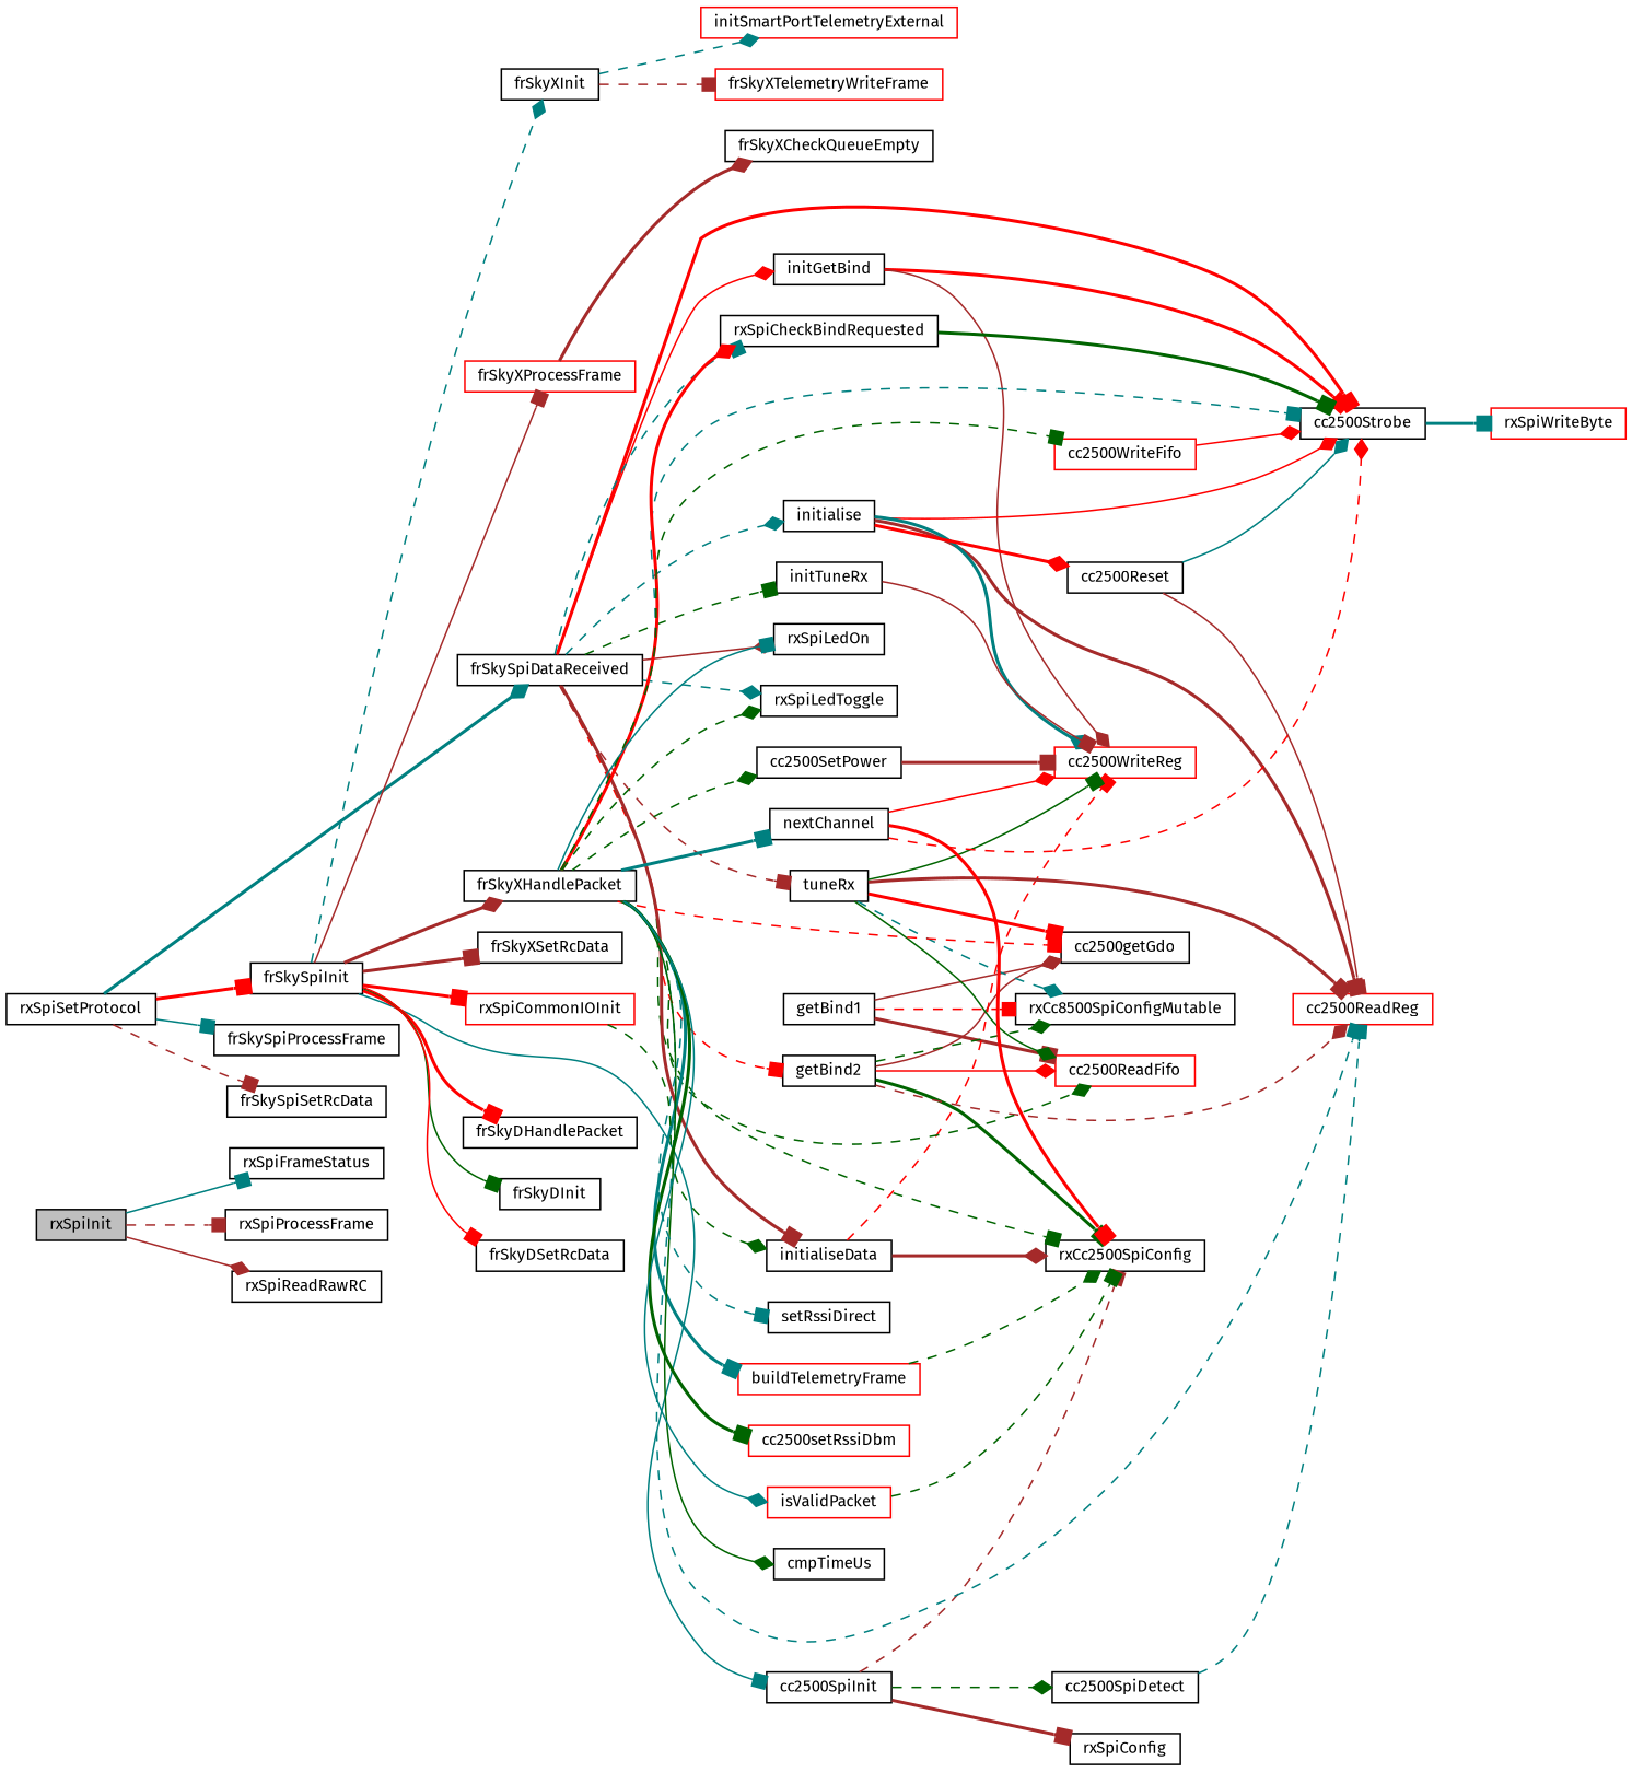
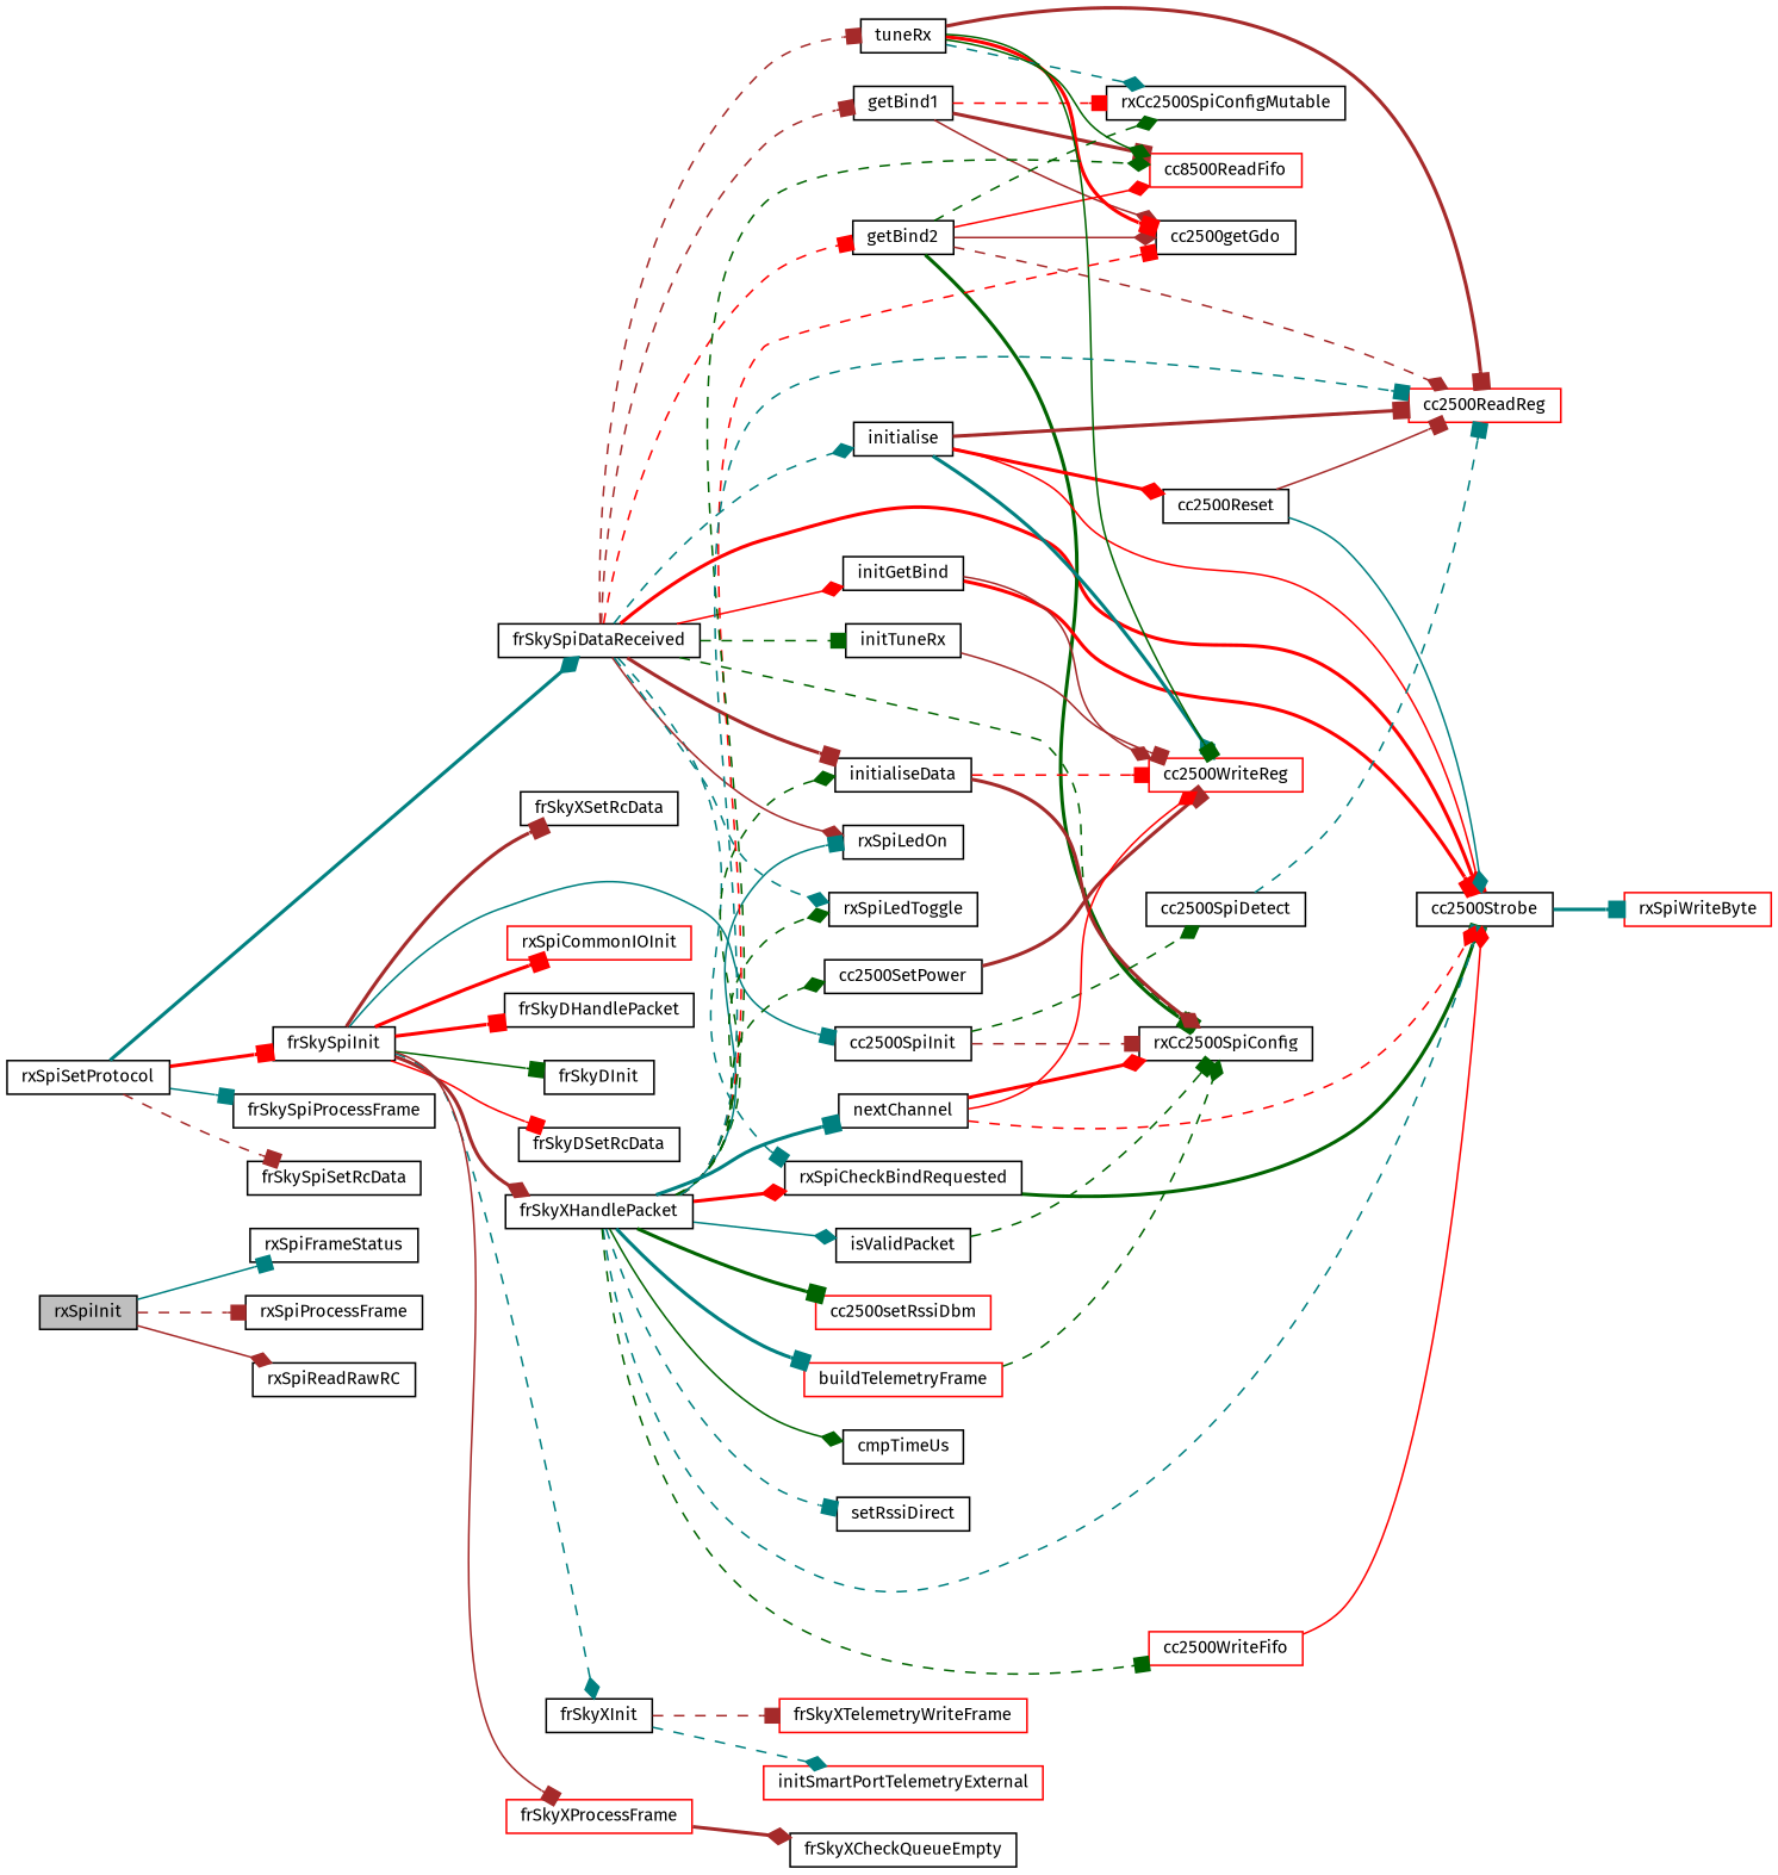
  digraph {
    fontname="Fira Sans"
    rankdir=LR
    node [color=black fillcolor=white fontname="Fira Sans" fontsize=10 shape=record style=filled]
    edge [arrowhead=box color=brown fontname="Fira Sans" fontsize=10 labelfontname=FreeSans labelfontsize=10 style=dashed]
    n1 [fillcolor=grey75 fontcolor=black height=0.2 label=rxSpiInit width=0.4]
    n2 [height=0.2 label=rxSpiFrameStatus width=0.4]
    n3 [height=0.2 label=rxSpiProcessFrame width=0.4]
    n4 [height=0.2 label=rxSpiReadRawRC width=0.4]
    n5 [height=0.2 label=rxSpiSetProtocol width=0.4]
    n6 [height=0.2 label=frSkySpiDataReceived width=0.4]
    n7 [height=0.2 label=frSkySpiInit width=0.4]
    n8 [height=0.2 label=frSkySpiProcessFrame width=0.4]
    n9 [height=0.2 label=frSkySpiSetRcData width=0.4]
    n10 [height=0.2 label=cc2500Strobe width=0.4]
    n11 [height=0.2 label=getBind1 width=0.4]
    n12 [height=0.2 label=getBind2 width=0.4]
    n13 [height=0.2 label=rxCc2500SpiConfig width=0.4]
    n14 [height=0.2 label=initGetBind width=0.4]
    n15 [height=0.2 label=initialise width=0.4]
    n16 [height=0.2 label=initialiseData width=0.4]
    n17 [height=0.2 label=initTuneRx width=0.4]
    n18 [height=0.2 label=rxSpiCheckBindRequested width=0.4]
    n19 [height=0.2 label=rxSpiLedOn width=0.4]
    n20 [height=0.2 label=rxSpiLedToggle width=0.4]
    n21 [height=0.2 label=tuneRx width=0.4]
    n22 [height=0.2 label=cc2500SpiInit width=0.4]
    n23 [height=0.2 label=frSkyDHandlePacket width=0.4]
    n24 [height=0.2 label=frSkyDInit width=0.4]
    n25 [height=0.2 label=frSkyDSetRcData width=0.4]
    n26 [height=0.2 label=frSkyXHandlePacket width=0.4]
    n27 [height=0.2 label=frSkyXInit width=0.4]
    n28 [color=red height=0.2 label=frSkyXProcessFrame width=0.4]
    n29 [height=0.2 label=frSkyXSetRcData width=0.4]
    n30 [color=red height=0.2 label=rxSpiCommonIOInit width=0.4]
    n31 [color=red height=0.2 label=rxSpiWriteByte width=0.4]
    n32 [height=0.2 label=cc2500getGdo width=0.4]
-   n33 [color=red height=0.2 label=cc2500ReadFifo width=0.4]
-   n34 [height=0.2 label=rxCc8500SpiConfigMutable width=0.4]
+   n33 [color=red height=0.2 label=cc8500ReadFifo width=0.4]
+   n34 [height=0.2 label=rxCc2500SpiConfigMutable width=0.4]
    n35 [color=red height=0.2 label=cc2500ReadReg width=0.4]
    n36 [color=red height=0.2 label=cc2500WriteReg width=0.4]
    n37 [height=0.2 label=cc2500Reset width=0.4]
    n38 [height=0.2 label=cc2500SpiDetect width=0.4]
-   n39 [height=0.2 label=rxSpiConfig width=0.4]
    n40 [color=red height=0.2 label=buildTelemetryFrame width=0.4]
    n41 [height=0.2 label=cc2500SetPower width=0.4]
    n42 [color=red height=0.2 label=cc2500setRssiDbm width=0.4]
    n43 [color=red height=0.2 label=cc2500WriteFifo width=0.4]
    n44 [height=0.2 label=cmpTimeUs width=0.4]
-   n45 [color=red height=0.2 label=isValidPacket width=0.4]
+   n45 [height=0.2 label=isValidPacket width=0.4]
    n46 [height=0.2 label=nextChannel width=0.4]
    n47 [height=0.2 label=setRssiDirect width=0.4]
    n48 [color=red height=0.2 label=frSkyXTelemetryWriteFrame width=0.4]
    n49 [color=red height=0.2 label=initSmartPortTelemetryExternal width=0.4]
    n50 [height=0.2 label=frSkyXCheckQueueEmpty width=0.4]
    n1 -> n2 [color=teal style=solid]
    n1 -> n3
    n1 -> n4 [arrowhead=diamond style=solid]
    n5 -> n6 [arrowhead=diamond color=teal style=bold]
    n5 -> n7 [color=red style=bold]
    n5 -> n8 [color=teal style=solid]
    n5 -> n9
    n6 -> n10 [color=red style=bold]
+   n6 -> n11
    n6 -> n12 [color=red]
    n6 -> n13 [color=darkgreen]
    n6 -> n14 [arrowhead=diamond color=red style=solid]
    n6 -> n15 [arrowhead=diamond color=teal]
    n6 -> n16 [style=bold]
    n6 -> n17 [color=darkgreen]
    n6 -> n18 [color=teal]
    n6 -> n19 [arrowhead=diamond style=solid]
    n6 -> n20 [arrowhead=diamond color=teal]
    n6 -> n21
    n7 -> n22 [color=teal style=solid]
    n7 -> n23 [color=red style=bold]
    n7 -> n24 [color=darkgreen style=solid]
    n7 -> n25 [color=red style=solid]
    n7 -> n26 [arrowhead=diamond style=bold]
    n7 -> n27 [arrowhead=diamond color=teal]
    n7 -> n28 [style=solid]
    n7 -> n29 [style=bold]
    n7 -> n30 [color=red style=bold]
    n10 -> n31 [color=teal style=bold]
    n11 -> n32 [arrowhead=diamond style=solid]
    n11 -> n33 [style=bold]
    n11 -> n34 [color=red]
    n12 -> n13 [color=darkgreen style=bold]
    n12 -> n32 [arrowhead=diamond style=solid]
    n12 -> n33 [arrowhead=diamond color=red style=solid]
    n12 -> n34 [arrowhead=diamond color=darkgreen]
    n12 -> n35 [arrowhead=diamond]
    n14 -> n10 [color=red style=bold]
    n14 -> n36 [arrowhead=diamond style=solid]
    n15 -> n10 [arrowhead=diamond color=red style=solid]
    n15 -> n35 [style=bold]
    n15 -> n36 [arrowhead=diamond color=teal style=bold]
    n15 -> n37 [arrowhead=diamond color=red style=bold]
    n16 -> n13 [arrowhead=diamond style=bold]
    n16 -> n36 [color=red]
    n17 -> n36 [style=solid]
    n18 -> n10 [color=darkgreen style=bold]
    n21 -> n32 [color=red style=bold]
    n21 -> n33 [arrowhead=diamond color=darkgreen style=solid]
    n21 -> n34 [arrowhead=diamond color=teal]
    n21 -> n35 [style=bold]
    n21 -> n36 [color=darkgreen style=solid]
    n22 -> n13
    n22 -> n38 [arrowhead=diamond color=darkgreen]
-   n22 -> n39 [style=bold]
    n26 -> n10 [color=teal]
-   n30 -> n16 [arrowhead=diamond color=darkgreen]
+   n26 -> n16 [arrowhead=diamond color=darkgreen]
    n26 -> n18 [arrowhead=diamond color=red style=bold]
    n26 -> n19 [color=teal style=solid]
    n26 -> n20 [arrowhead=diamond color=darkgreen]
    n26 -> n32 [color=red]
    n26 -> n33 [arrowhead=diamond color=darkgreen]
    n26 -> n35 [color=teal]
    n26 -> n40 [color=teal style=bold]
    n26 -> n41 [arrowhead=diamond color=darkgreen]
    n26 -> n42 [color=darkgreen style=bold]
    n26 -> n43 [color=darkgreen]
    n26 -> n44 [arrowhead=diamond color=darkgreen style=solid]
    n26 -> n45 [arrowhead=diamond color=teal style=solid]
    n26 -> n46 [color=teal style=bold]
    n26 -> n47 [color=teal]
    n27 -> n48
    n27 -> n49 [arrowhead=diamond color=teal]
    n28 -> n50 [arrowhead=diamond style=bold]
    n37 -> n10 [arrowhead=diamond color=teal style=solid]
    n37 -> n35 [style=solid]
    n38 -> n35 [color=teal]
    n40 -> n13 [arrowhead=diamond color=darkgreen]
    n41 -> n36 [style=bold]
    n43 -> n10 [arrowhead=diamond color=red style=solid]
    n45 -> n13 [color=darkgreen]
    n46 -> n10 [arrowhead=diamond color=red]
-   n46 -> n13 [color=red style=bold]
+   n46 -> n13 [arrowhead=diamond color=red style=bold]
    n46 -> n36 [arrowhead=diamond color=red style=solid]
  }
